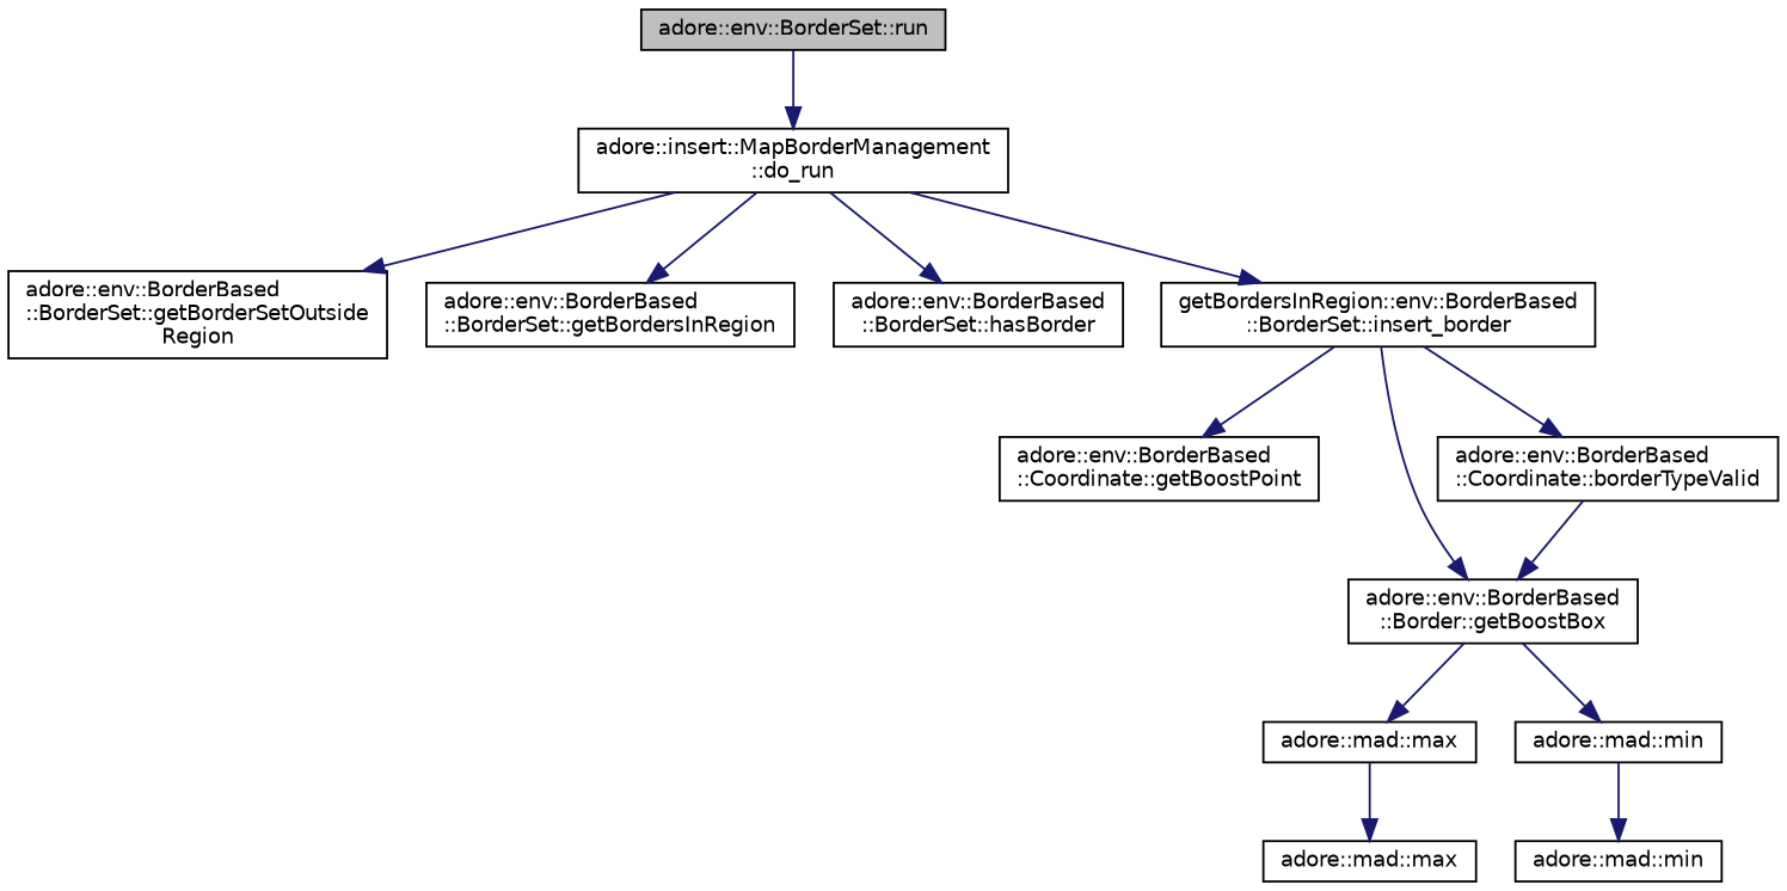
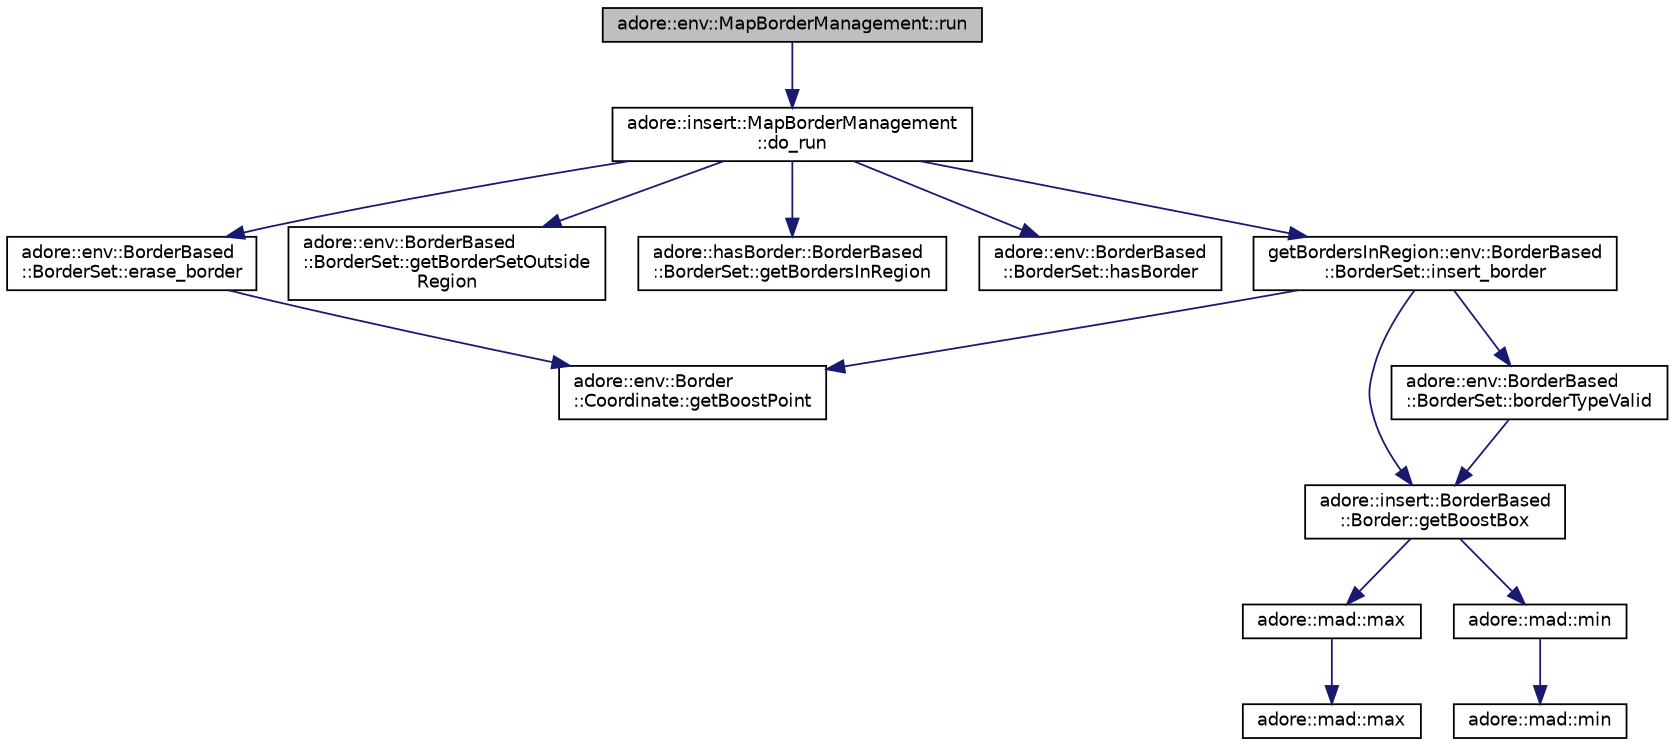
  digraph {
    rankdir=TB
    node [color=black fillcolor=white fontname=Helvetica fontsize=10 shape=record style=filled]
    edge [color=midnightblue fontname=Helvetica fontsize=10 labelfontname=Helvetica labelfontsize=10 style=solid]
-   n1 [fillcolor=grey75 fontcolor=black height=0.2 label="adore::env::BorderSet::run" width=0.4]
+   n1 [fillcolor=grey75 fontcolor=black height=0.2 label="adore::env::MapBorderManagement::run" width=0.4]
    n2 [height=0.2 label="adore::insert::MapBorderManagement\l::do_run" width=0.4]
+   n3 [height=0.2 label="adore::env::BorderBased\l::BorderSet::erase_border" width=0.4]
    n4 [height=0.2 label="adore::env::BorderBased\l::BorderSet::getBorderSetOutside\lRegion" width=0.4]
-   n5 [height=0.2 label="adore::env::BorderBased\l::BorderSet::getBordersInRegion" width=0.4]
+   n5 [height=0.2 label="adore::hasBorder::BorderBased\l::BorderSet::getBordersInRegion" width=0.4]
    n6 [height=0.2 label="adore::env::BorderBased\l::BorderSet::hasBorder" width=0.4]
    n7 [height=0.2 label="getBordersInRegion::env::BorderBased\l::BorderSet::insert_border" width=0.4]
-   n8 [height=0.2 label="adore::env::BorderBased\l::Coordinate::getBoostPoint" width=0.4]
-   n9 [height=0.2 label="adore::env::BorderBased\l::Border::getBoostBox" width=0.4]
-   n10 [height=0.2 label="adore::env::BorderBased\l::Coordinate::borderTypeValid" width=0.4]
+   n8 [height=0.2 label="adore::env::Border\l::Coordinate::getBoostPoint" width=0.4]
+   n9 [height=0.2 label="adore::insert::BorderBased\l::Border::getBoostBox" width=0.4]
+   n10 [height=0.2 label="adore::env::BorderBased\l::BorderSet::borderTypeValid" width=0.4]
    n11 [height=0.2 label="adore::mad::max" width=0.4]
    n12 [height=0.2 label="adore::mad::min" width=0.4]
    n13 [height=0.2 label="adore::mad::max" width=0.4]
    n14 [height=0.2 label="adore::mad::min" width=0.4]
    n1 -> n2
+   n2 -> n3
    n2 -> n4
    n2 -> n5
    n2 -> n6
    n2 -> n7
+   n3 -> n8
    n7 -> n8
    n7 -> n9
    n7 -> n10
    n9 -> n11
    n9 -> n12
    n10 -> n9
    n11 -> n13
    n12 -> n14
  }
